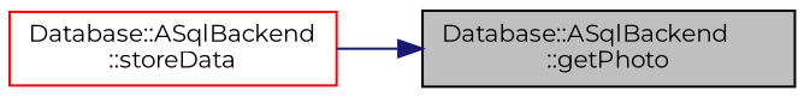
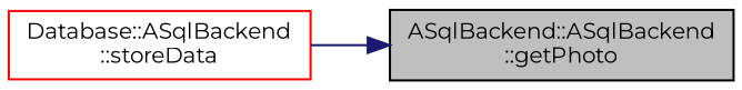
  digraph {
    rankdir=RL
    fontname=Montserrat
    node [fontname=Montserrat fontsize=10 shape=record style=filled]
-   n1 [color=black fillcolor=grey75 fontcolor=black height=0.2 label="Database::ASqlBackend\l::getPhoto" width=0.4]
+   n1 [color=black fillcolor=grey75 fontcolor=black height=0.2 label="ASqlBackend::ASqlBackend\l::getPhoto" width=0.4]
    n2 [color=red fillcolor=white height=0.2 label="Database::ASqlBackend\l::storeData" width=0.4]
    n1 -> n2 [color=midnightblue dir=back fontname=Montserrat fontsize=10 labelfontname=Helvetica labelfontsize=10 style=solid]
  }
